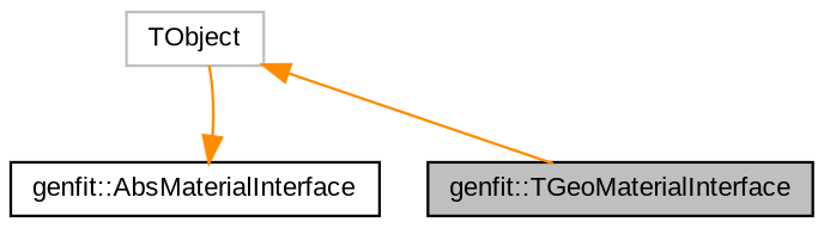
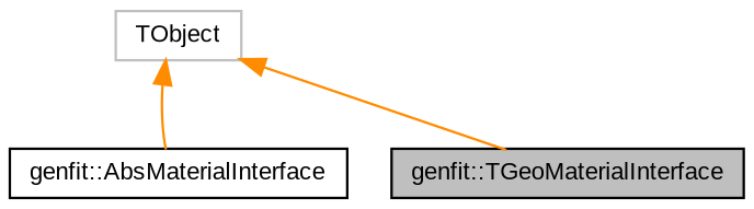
  digraph {
    fontname="Liberation Sans"
    node [color=black fillcolor=white fontname="Liberation Sans" fontsize=10 shape=record style=filled]
    edge [color=darkorange dir=back fontname="Liberation Sans" fontsize=10 labelfontname=Helvetica labelfontsize=10 style=solid]
    n1 [fillcolor=grey75 fontcolor=black height=0.2 label="genfit::TGeoMaterialInterface" width=0.4]
    n2 [height=0.2 label="genfit::AbsMaterialInterface" width=0.4]
    n3 [color=grey75 height=0.2 label=TObject width=0.4]
    n3 -> n1
-   n2 -> n3
+   n3 -> n2
  }
